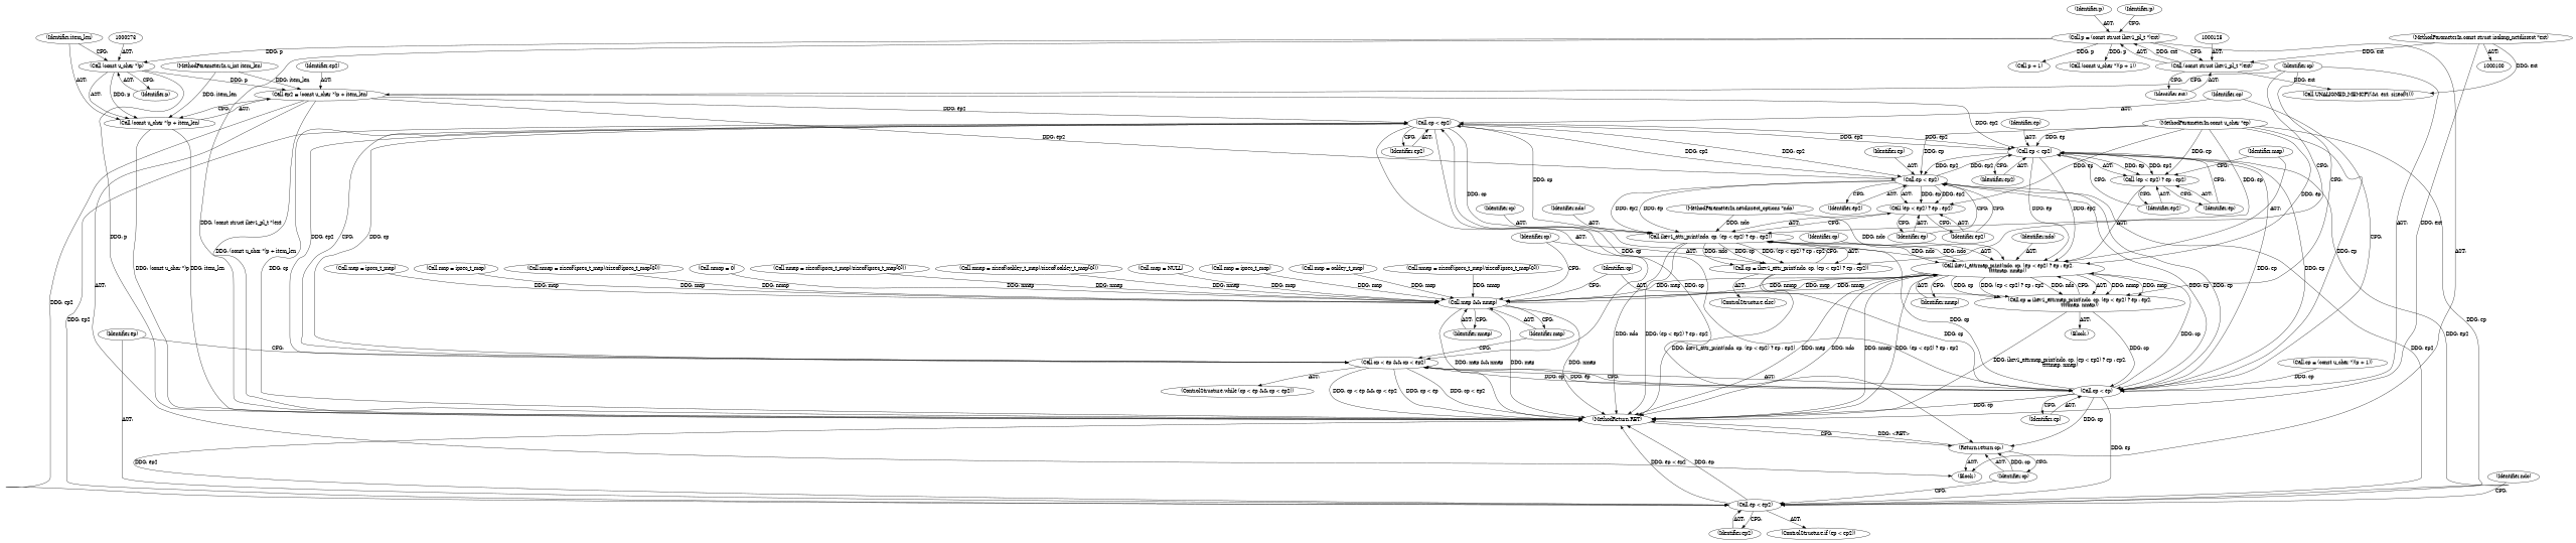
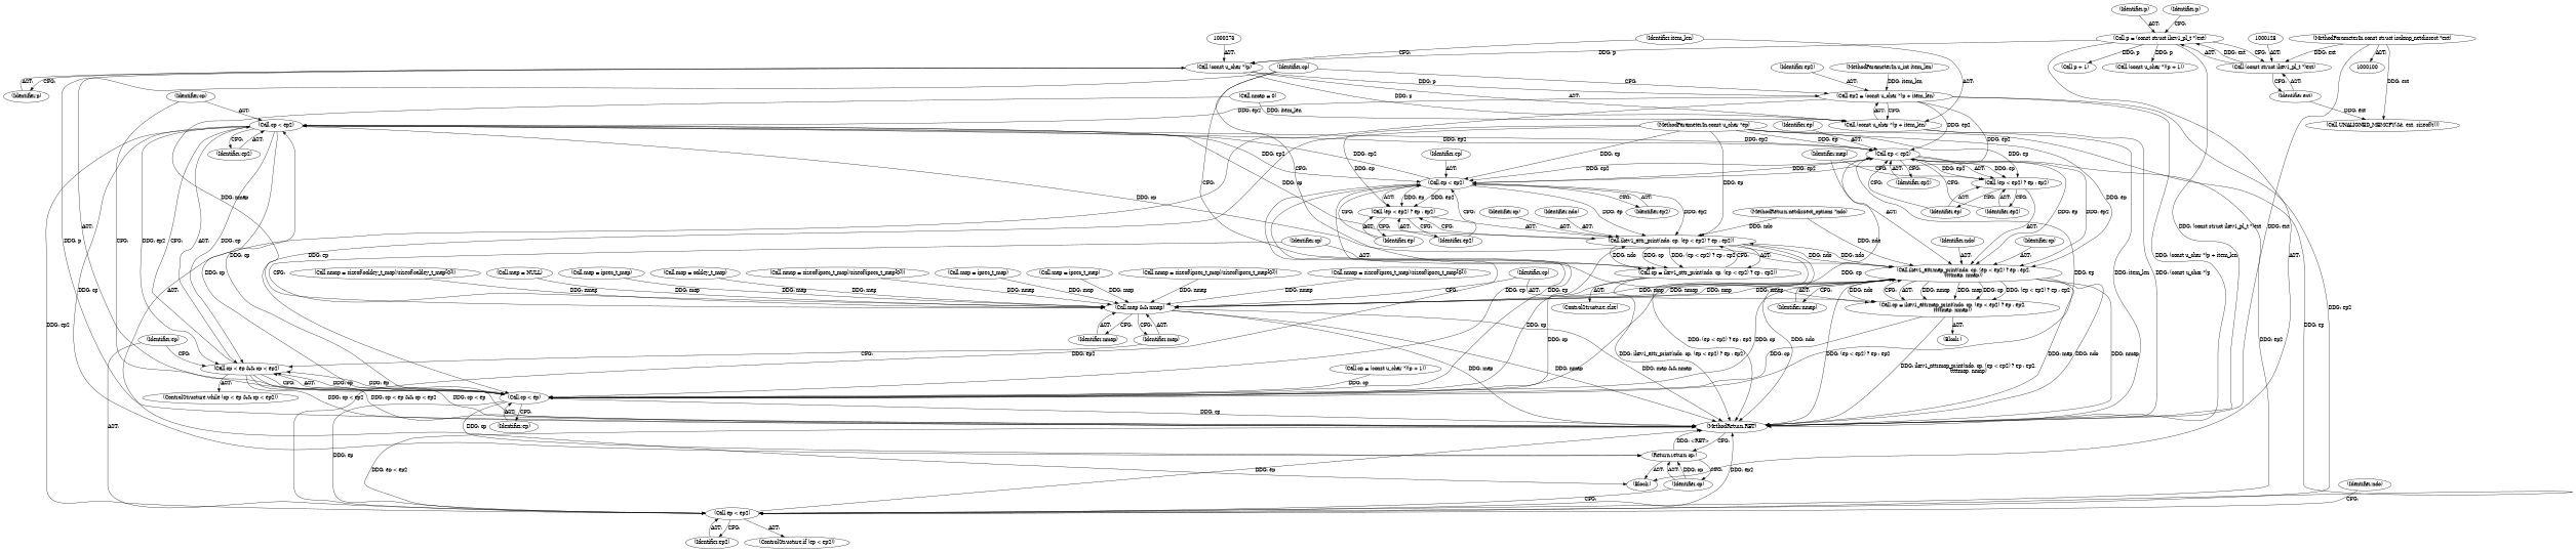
  digraph {
    n1 [label="(Call,(const u_char *)p)"]
    n2 [label="(Call,ep2 = (const u_char *)p + item_len)"]
    n3 [label="(Call,(const u_char *)p + item_len)"]
    n4 [label="(MethodReturn,RET)"]
    n5 [label="(Identifier,p)"]
    n6 [label="(Block,)"]
    n7 [label="(Call,cp < ep2)"]
    n8 [label="(Call,ep < ep2)"]
    n9 [label="(Call,ep < ep2)"]
    n10 [label="(Call,ep < ep2)"]
    n11 [label="(Return,return cp;)"]
    n12 [label="(Call,p = (const struct ikev1_pl_t *)ext)"]
    n13 [label="(Call,(const struct ikev1_pl_t *)ext)"]
    n14 [label="(Call,p + 1)"]
    n15 [label="(Call,(const u_char *)(p + 1))"]
    n16 [label="(Identifier,ext)"]
    n17 [label="(Call,UNALIGNED_MEMCPY(&t, ext, sizeof(t)))"]
    n18 [label="(MethodParameterIn,const struct isakmp_netdissect *ext)"]
    1000100
    n20 [label="(Call,cp < ep && cp < ep2)"]
    n21 [label="(Call,ikev1_attrmap_print(ndo, cp, (ep < ep2) ? ep : ep2,\n\t\t\t\tmap, nmap))"]
    n22 [label="(Call,ikev1_attr_print(ndo, cp, (ep < ep2) ? ep : ep2))"]
    n23 [label="(Identifier,ep2)"]
    n24 [label="(Call,cp < ep)"]
    n25 [label="(Call,(ep < ep2) ? ep : ep2)"]
    n26 [label="(Identifier,ep2)"]
    n27 [label="(Call,(ep < ep2) ? ep : ep2)"]
    n28 [label="(Identifier,ep2)"]
    n29 [label="(Identifier,ep2)"]
    n30 [label="(ControlStructure,if (ep < ep2))"]
    n31 [label="(ControlStructure,while (cp < ep && cp < ep2))"]
    n32 [label="(Call,map && nmap)"]
    n33 [label="(Call,cp = ikev1_attrmap_print(ndo, cp, (ep < ep2) ? ep : ep2,\n\t\t\t\tmap, nmap))"]
    n34 [label="(Identifier,nmap)"]
    n35 [label="(Call,cp = ikev1_attr_print(ndo, cp, (ep < ep2) ? ep : ep2))"]
    n36 [label="(Identifier,cp)"]
    n37 [label="(Identifier,ep)"]
    n38 [label="(Identifier,nmap)"]
    n39 [label="(Identifier,map)"]
    n40 [label="(Block,)"]
    n41 [label="(Identifier,ep)"]
    n42 [label="(Identifier,ep2)"]
    n43 [label="(Identifier,ep)"]
    n44 [label="(Identifier,ep2)"]
    n45 [label="(ControlStructure,else)"]
    n46 [label="(Identifier,item_len)"]
    n47 [label="(Identifier,map)"]
    n48 [label="(Call,nmap = sizeof(ipsec_t_map)/sizeof(ipsec_t_map[0]))"]
    n49 [label="(MethodParameterIn,u_int item_len)"]
    n50 [label="(Call,nmap = sizeof(oakley_t_map)/sizeof(oakley_t_map[0]))"]
    n51 [label="(Identifier,p)"]
    n52 [label="(Call,map = NULL)"]
    n53 [label="(Call,nmap = sizeof(ipsec_t_map)/sizeof(ipsec_t_map[0]))"]
    n54 [label="(Call,nmap = 0)"]
    n55 [label="(Identifier,cp)"]
    n56 [label="(Identifier,cp)"]
    n57 [label="(Identifier,ep)"]
    n58 [label="(Identifier,cp)"]
    n59 [label="(Identifier,ep2)"]
    n60 [label="(Identifier,p)"]
    n61 [label="(MethodParameterIn,const u_char *ep)"]
    n62 [label="(Identifier,cp)"]
    n63 [label="(Call,map = ipsec_t_map)"]
    n64 [label="(Identifier,cp)"]
-   n65 [label="(MethodParameterIn,netdissect_options *ndo)"]
+   n65 [label="(MethodReturn,netdissect_options *ndo)"]
    n66 [label="(Call,map = oakley_t_map)"]
    n67 [label="(Call,nmap = sizeof(ipsec_t_map)/sizeof(ipsec_t_map[0]))"]
    n68 [label="(Identifier,ndo)"]
    n69 [label="(Identifier,ep)"]
    n70 [label="(Call,cp = (const u_char *)(p + 1))"]
    n71 [label="(Identifier,ndo)"]
    n72 [label="(Call,map = ipsec_t_map)"]
    n73 [label="(Identifier,ep)"]
    n74 [label="(Identifier,ndo)"]
    n75 [label="(Call,map = ipsec_t_map)"]
    n76 [label="(Identifier,cp)"]
    1000273
    1000128
    n1 -> n2 [label="DDG: p"]
    n1 -> n3 [label="AST: "]
    n1 -> n3 [label="DDG: p"]
    n1 -> n4 [label="DDG: p"]
    n1 -> n5 [label="CFG: "]
    n2 -> n3 [label="CFG: "]
    n2 -> n4 [label="DDG: (const u_char *)p + item_len"]
    n2 -> n6 [label="AST: "]
    n2 -> n7 [label="DDG: ep2"]
    n2 -> n8 [label="DDG: ep2"]
    n2 -> n9 [label="DDG: ep2"]
    n2 -> n10 [label="DDG: ep2"]
    n3 -> n2 [label="AST: "]
    n3 -> n4 [label="DDG: item_len"]
    n3 -> n4 [label="DDG: (const u_char *)p"]
    n4 -> n11 [label="CFG: "]
    n5 -> n1 [label="AST: "]
    n7 -> n4 [label="DDG: cp"]
    n7 -> n8 [label="DDG: ep2"]
    n7 -> n9 [label="DDG: ep2"]
    n7 -> n10 [label="DDG: ep2"]
    n7 -> n11 [label="DDG: cp"]
    n7 -> n20 [label="AST: "]
    n7 -> n20 [label="DDG: cp"]
    n7 -> n20 [label="DDG: ep2"]
    n7 -> n21 [label="DDG: cp"]
    n7 -> n22 [label="DDG: cp"]
    n7 -> n23 [label="CFG: "]
    n8 -> n7 [label="DDG: ep2"]
    n8 -> n9 [label="DDG: ep2"]
    n8 -> n10 [label="DDG: ep2"]
    n8 -> n21 [label="DDG: ep"]
    n8 -> n21 [label="DDG: ep2"]
    n8 -> n24 [label="DDG: ep"]
    n8 -> n25 [label="AST: "]
    n8 -> n25 [label="DDG: ep"]
    n8 -> n25 [label="DDG: ep2"]
    n8 -> n26 [label="CFG: "]
    n9 -> n7 [label="DDG: ep2"]
    n9 -> n8 [label="DDG: ep2"]
    n9 -> n10 [label="DDG: ep2"]
    n9 -> n22 [label="DDG: ep"]
    n9 -> n22 [label="DDG: ep2"]
    n9 -> n24 [label="DDG: ep"]
    n9 -> n27 [label="AST: "]
    n9 -> n27 [label="DDG: ep"]
    n9 -> n27 [label="DDG: ep2"]
    n9 -> n28 [label="CFG: "]
    n10 -> n4 [label="DDG: ep2"]
    n10 -> n4 [label="DDG: ep < ep2"]
    n10 -> n4 [label="DDG: ep"]
    n10 -> n29 [label="CFG: "]
    n10 -> n30 [label="AST: "]
    n11 -> n4 [label="DDG: <RET>"]
    n11 -> n6 [label="AST: "]
    n11 -> n36 [label="CFG: "]
    n12 -> n1 [label="DDG: p"]
    n12 -> n4 [label="DDG: (const struct ikev1_pl_t *)ext"]
    n12 -> n6 [label="AST: "]
    n12 -> n13 [label="CFG: "]
    n12 -> n14 [label="DDG: p"]
    n12 -> n15 [label="DDG: p"]
    n13 -> n12 [label="AST: "]
    n13 -> n12 [label="DDG: ext"]
    n13 -> n16 [label="CFG: "]
-   n13 -> n17 [label="DDG: ext"]
+   n16 -> n17 [label="DDG: ext"]
    n16 -> n13 [label="AST: "]
    n18 -> n4 [label="DDG: ext"]
    n18 -> n13 [label="DDG: ext"]
    n18 -> n17 [label="DDG: ext"]
    n18 -> 1000100 [label="AST: "]
    n20 -> n4 [label="DDG: cp < ep"]
    n20 -> n4 [label="DDG: cp < ep2"]
    n20 -> n4 [label="DDG: cp < ep && cp < ep2"]
    n20 -> n7 [label="CFG: "]
    n20 -> n24 [label="CFG: "]
    n20 -> n31 [label="AST: "]
    n21 -> n4 [label="DDG: map"]
    n21 -> n4 [label="DDG: ndo"]
    n21 -> n4 [label="DDG: nmap"]
    n21 -> n4 [label="DDG: (ep < ep2) ? ep : ep2"]
    n21 -> n22 [label="DDG: ndo"]
    n21 -> n32 [label="DDG: map"]
    n21 -> n32 [label="DDG: nmap"]
    n21 -> n33 [label="AST: "]
    n21 -> n33 [label="DDG: nmap"]
    n21 -> n33 [label="DDG: map"]
    n21 -> n33 [label="DDG: cp"]
    n21 -> n33 [label="DDG: (ep < ep2) ? ep : ep2"]
    n21 -> n33 [label="DDG: ndo"]
    n21 -> n34 [label="CFG: "]
    n22 -> n4 [label="DDG: (ep < ep2) ? ep : ep2"]
    n22 -> n4 [label="DDG: ndo"]
    n22 -> n21 [label="DDG: ndo"]
    n22 -> n27 [label="CFG: "]
    n22 -> n35 [label="AST: "]
    n22 -> n35 [label="DDG: ndo"]
    n22 -> n35 [label="DDG: cp"]
    n22 -> n35 [label="DDG: (ep < ep2) ? ep : ep2"]
    n23 -> n7 [label="AST: "]
    n24 -> n4 [label="DDG: cp"]
    n24 -> n7 [label="DDG: cp"]
    n24 -> n8 [label="DDG: ep"]
    n24 -> n9 [label="DDG: ep"]
    n24 -> n10 [label="DDG: ep"]
    n24 -> n11 [label="DDG: cp"]
    n24 -> n20 [label="AST: "]
    n24 -> n20 [label="DDG: cp"]
    n24 -> n20 [label="DDG: ep"]
    n24 -> n21 [label="DDG: cp"]
    n24 -> n22 [label="DDG: cp"]
    n24 -> n37 [label="CFG: "]
    n25 -> n21 [label="AST: "]
    n25 -> n41 [label="CFG: "]
    n25 -> n42 [label="CFG: "]
    n26 -> n8 [label="AST: "]
    n27 -> n22 [label="AST: "]
    n27 -> n43 [label="CFG: "]
    n27 -> n44 [label="CFG: "]
    n28 -> n9 [label="AST: "]
    n29 -> n10 [label="AST: "]
    n32 -> n4 [label="DDG: map && nmap"]
    n32 -> n4 [label="DDG: map"]
    n32 -> n4 [label="DDG: nmap"]
    n32 -> n21 [label="DDG: map"]
    n32 -> n21 [label="DDG: nmap"]
    n32 -> n38 [label="CFG: "]
    n32 -> n39 [label="CFG: "]
    n33 -> n4 [label="DDG: ikev1_attrmap_print(ndo, cp, (ep < ep2) ? ep : ep2,\n\t\t\t\tmap, nmap)"]
    n33 -> n21 [label="CFG: "]
    n33 -> n24 [label="DDG: cp"]
    n33 -> n40 [label="AST: "]
    n34 -> n21 [label="AST: "]
    n35 -> n4 [label="DDG: ikev1_attr_print(ndo, cp, (ep < ep2) ? ep : ep2)"]
    n35 -> n22 [label="CFG: "]
    n35 -> n24 [label="DDG: cp"]
    n35 -> n45 [label="AST: "]
    n36 -> n10 [label="CFG: "]
    n36 -> n11 [label="AST: "]
    n36 -> n11 [label="DDG: cp"]
    n37 -> n24 [label="AST: "]
    n38 -> n32 [label="AST: "]
    n39 -> n20 [label="CFG: "]
    n39 -> n32 [label="AST: "]
    n41 -> n8 [label="CFG: "]
    n41 -> n25 [label="AST: "]
    n42 -> n8 [label="CFG: "]
    n42 -> n25 [label="AST: "]
    n43 -> n9 [label="CFG: "]
    n43 -> n27 [label="AST: "]
    n44 -> n9 [label="CFG: "]
    n44 -> n27 [label="AST: "]
    n46 -> n1 [label="CFG: "]
    n46 -> n3 [label="AST: "]
    n47 -> n21 [label="AST: "]
    n47 -> n25 [label="CFG: "]
    n48 -> n32 [label="DDG: nmap"]
    n49 -> n2 [label="DDG: item_len"]
-   n49 -> n3 [label="DDG: item_len"]
+   n54 -> n3 [label="DDG: item_len"]
    n50 -> n32 [label="DDG: nmap"]
    n51 -> n12 [label="AST: "]
    n52 -> n32 [label="DDG: map"]
    n53 -> n32 [label="DDG: nmap"]
    n54 -> n32 [label="DDG: nmap"]
    n55 -> n21 [label="AST: "]
    n56 -> n7 [label="AST: "]
    n56 -> n24 [label="CFG: "]
    n57 -> n10 [label="AST: "]
    n57 -> n20 [label="CFG: "]
    n58 -> n32 [label="CFG: "]
    n58 -> n35 [label="AST: "]
    n59 -> n2 [label="AST: "]
    n60 -> n12 [label="CFG: "]
    n61 -> n8 [label="DDG: ep"]
    n61 -> n9 [label="DDG: ep"]
    n61 -> n10 [label="DDG: ep"]
    n61 -> n21 [label="DDG: ep"]
    n61 -> n22 [label="DDG: ep"]
    n61 -> n24 [label="DDG: ep"]
    n61 -> n25 [label="DDG: ep"]
    n61 -> n27 [label="DDG: ep"]
    n62 -> n32 [label="CFG: "]
    n62 -> n33 [label="AST: "]
    n63 -> n32 [label="DDG: map"]
    n64 -> n22 [label="AST: "]
    n65 -> n21 [label="DDG: ndo"]
    n65 -> n22 [label="DDG: ndo"]
    n66 -> n32 [label="DDG: map"]
    n67 -> n32 [label="DDG: nmap"]
    n68 -> n22 [label="AST: "]
    n69 -> n9 [label="AST: "]
    n70 -> n24 [label="DDG: cp"]
    n71 -> n10 [label="CFG: "]
    n72 -> n32 [label="DDG: map"]
    n73 -> n8 [label="AST: "]
    n74 -> n21 [label="AST: "]
    n75 -> n32 [label="DDG: map"]
    n76 -> n2 [label="CFG: "]
    n76 -> n24 [label="AST: "]
    n76 -> n33 [label="CFG: "]
    n76 -> n35 [label="CFG: "]
    1000273 -> n1 [label="AST: "]
    1000128 -> n13 [label="AST: "]
  }
